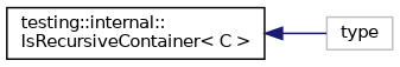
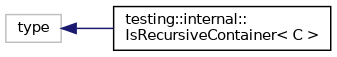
  digraph {
    rankdir=LR
    node [fillcolor=white fontname=Helvetica fontsize=10 shape=record style=filled]
    n1 [color=grey75 height=0.2 label=type width=0.4]
    n2 [color=black height=0.2 label="testing::internal::\lIsRecursiveContainer\< C \>" width=0.4]
-   n2 -> n1 [color=midnightblue dir=back fontname=Helvetica fontsize=10 labelfontname=Helvetica labelfontsize=10 style=solid]
+   n1 -> n2 [color=midnightblue dir=back fontname=Helvetica fontsize=10 labelfontname=Helvetica labelfontsize=10 style=solid]
  }
